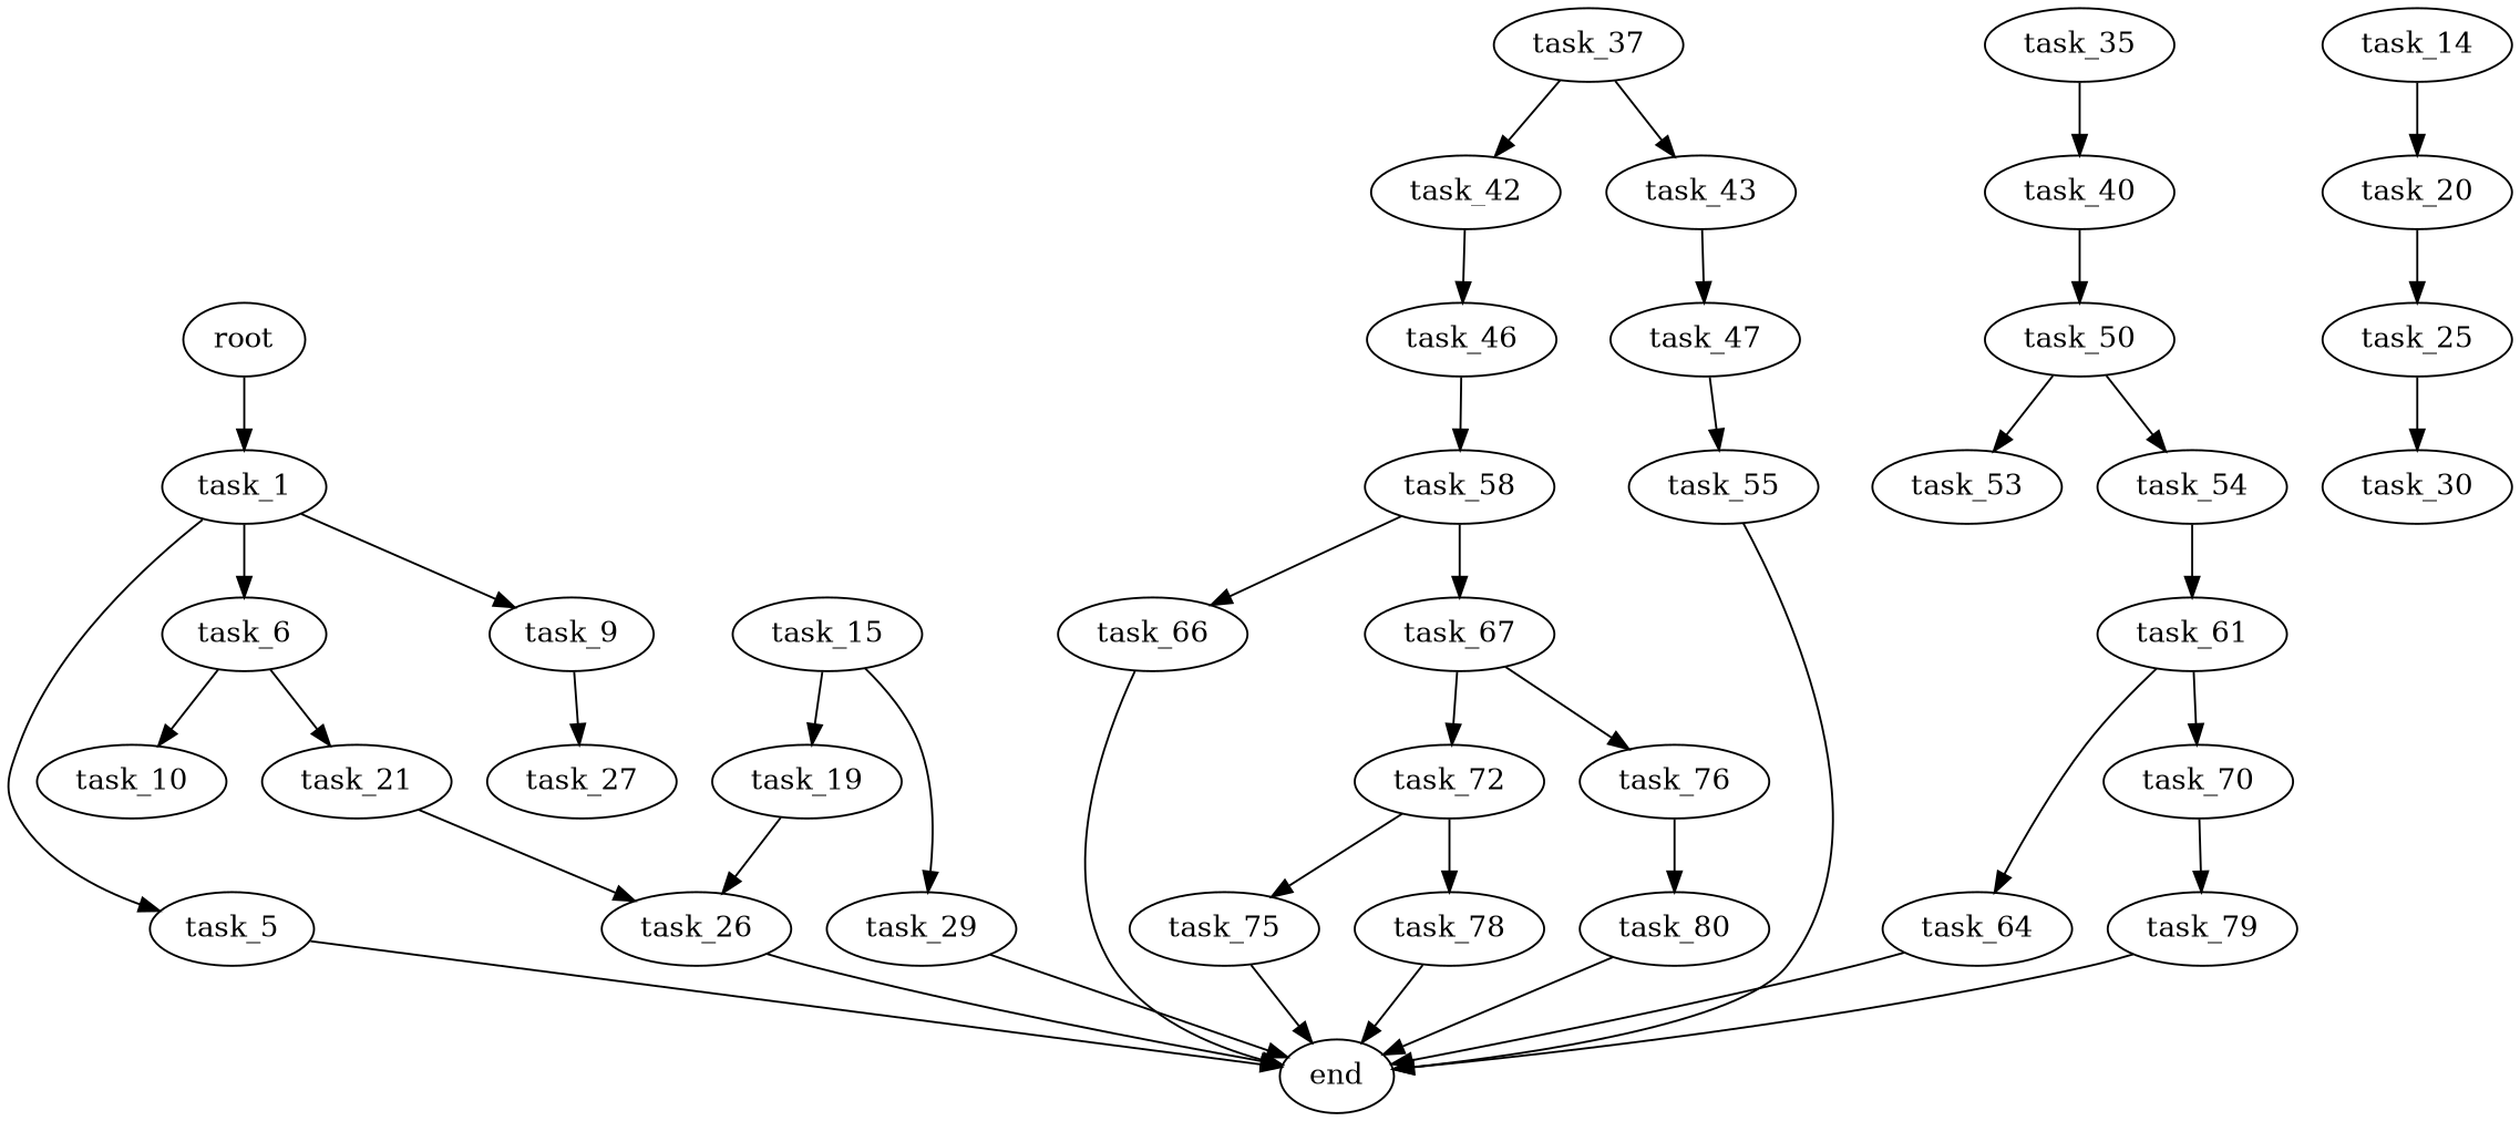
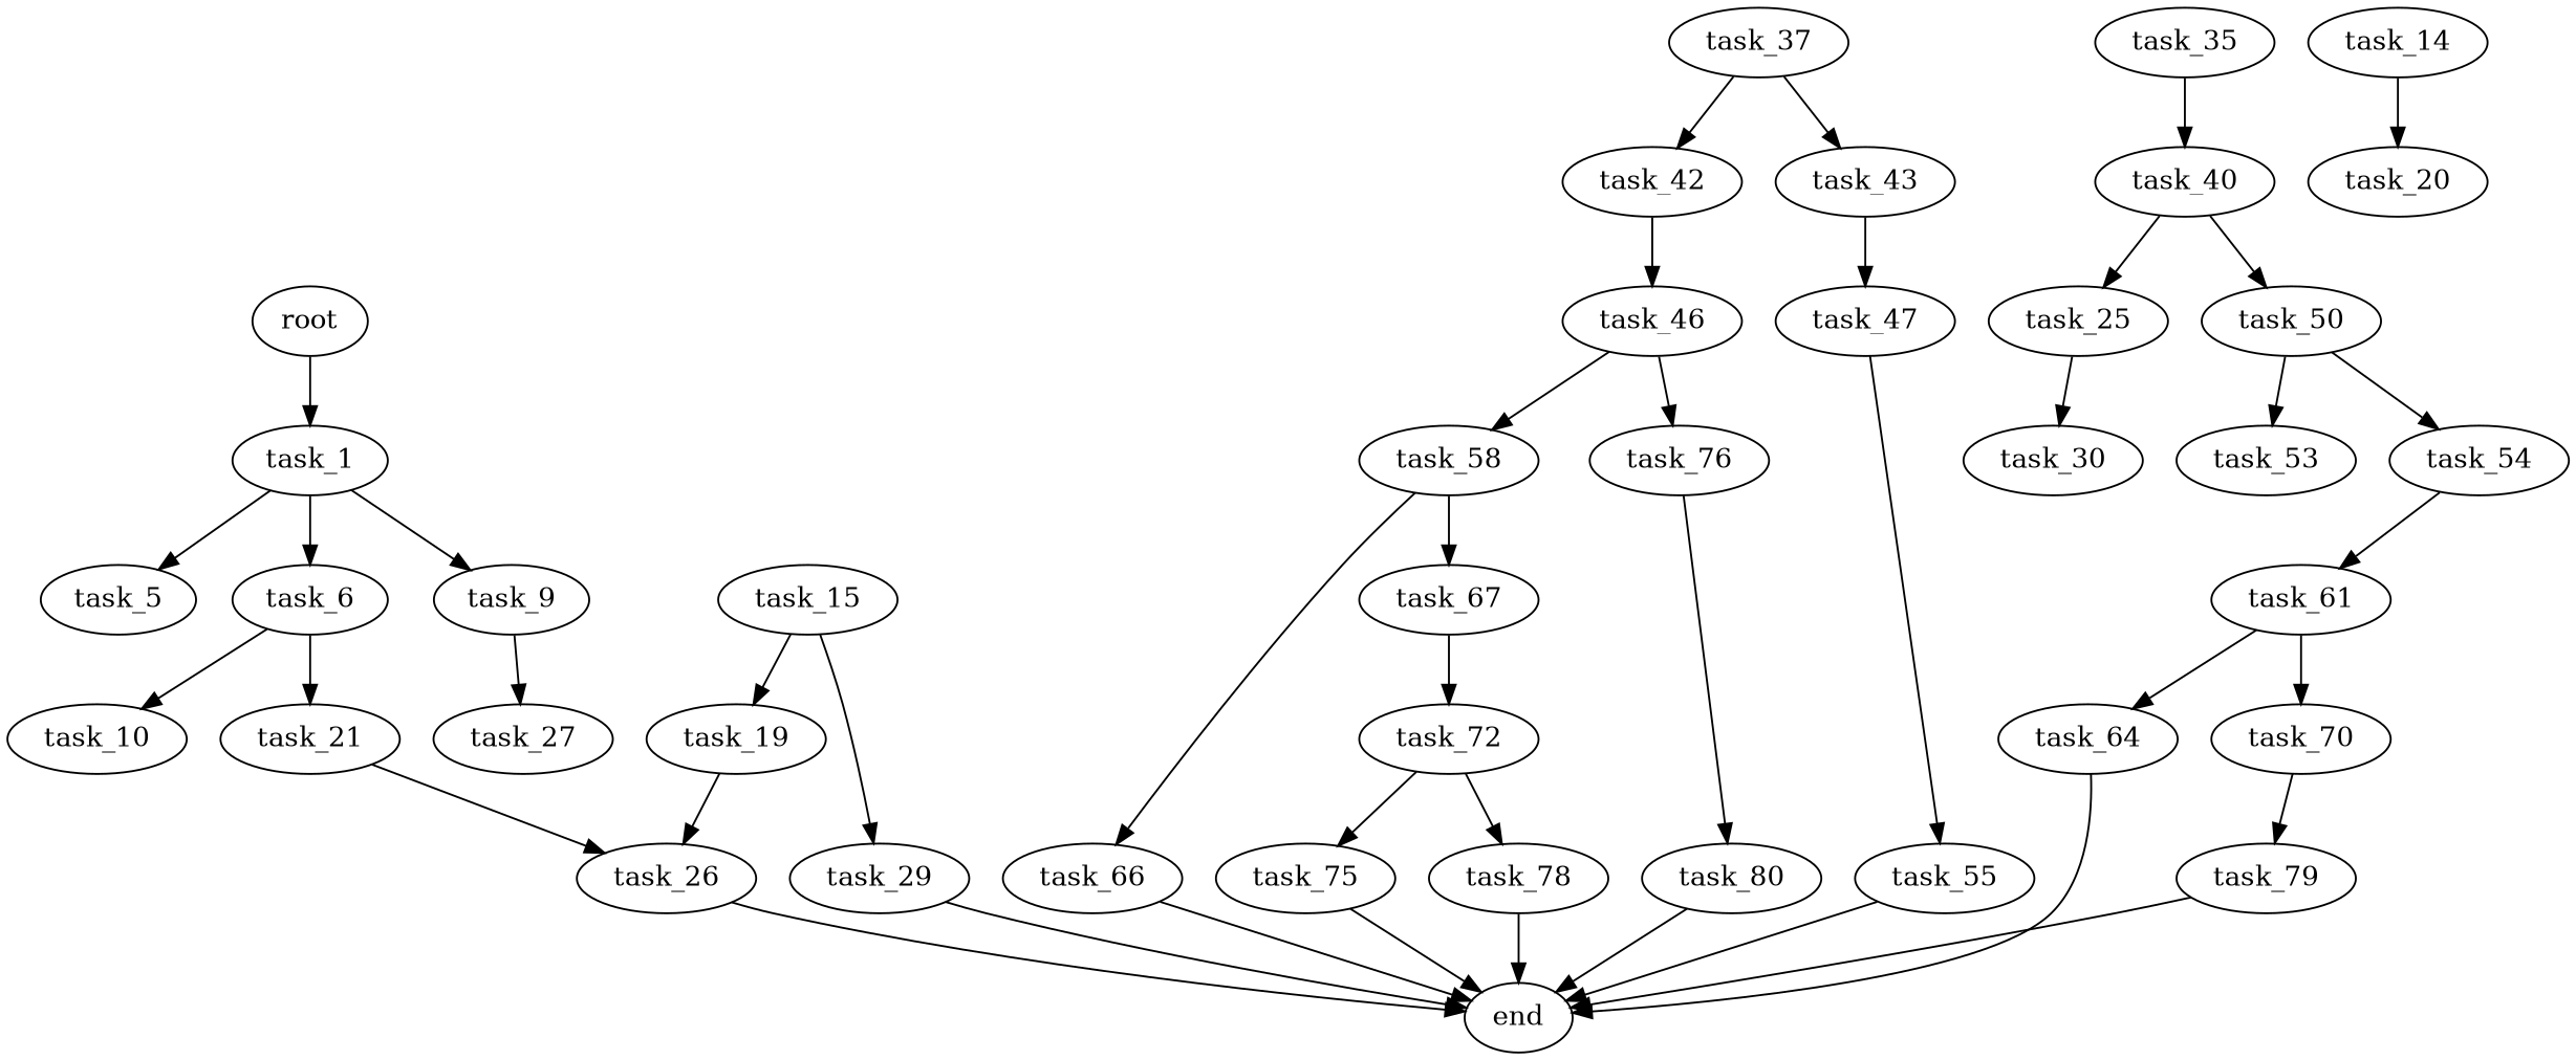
  digraph {
    root
    task_1
    task_5
    task_6
    task_9
    end
    task_10
    task_21
    task_27
    task_26
    task_14
    task_20
    task_15
    task_19
    task_29
    task_25
    task_30
    task_37
    task_42
    task_43
    task_35
    task_40
    task_46
    task_47
    task_50
    task_53
    task_54
    task_58
    task_55
    task_61
    task_66
    task_67
    task_72
    task_76
    task_64
    task_70
    task_79
    task_75
    task_78
    task_80
    root -> task_1
    task_1 -> task_5
    task_1 -> task_6
    task_1 -> task_9
-   task_5 -> end
    task_6 -> task_10
    task_6 -> task_21
    task_9 -> task_27
    task_21 -> task_26
    task_26 -> end
    task_14 -> task_20
-   task_20 -> task_25
+   task_40 -> task_25
    task_15 -> task_19
    task_15 -> task_29
    task_19 -> task_26
    task_29 -> end
    task_25 -> task_30
    task_37 -> task_42
    task_37 -> task_43
    task_42 -> task_46
    task_43 -> task_47
    task_35 -> task_40
    task_40 -> task_50
    task_46 -> task_58
    task_47 -> task_55
    task_50 -> task_53
    task_50 -> task_54
    task_54 -> task_61
    task_58 -> task_66
    task_58 -> task_67
    task_55 -> end
    task_61 -> task_64
    task_61 -> task_70
    task_66 -> end
    task_67 -> task_72
-   task_67 -> task_76
+   task_46 -> task_76
    task_72 -> task_75
    task_72 -> task_78
    task_76 -> task_80
    task_64 -> end
    task_70 -> task_79
    task_79 -> end
    task_75 -> end
    task_78 -> end
    task_80 -> end
  }
